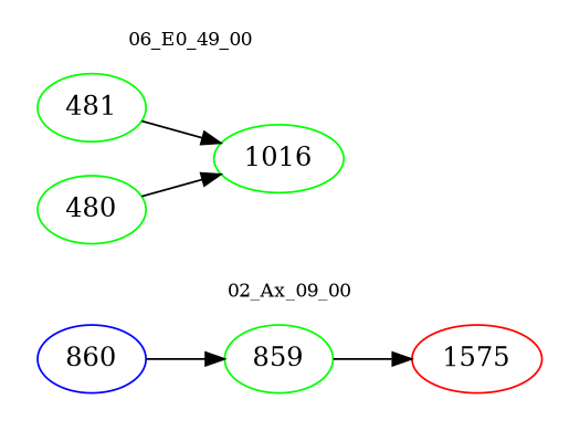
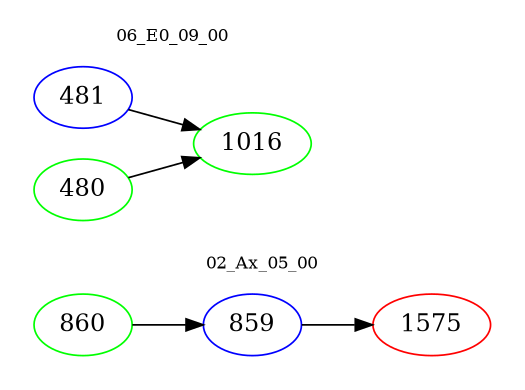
  digraph {
    rankdir=LR
    node [color=green]
    edge [color=black]
-   n1 [color=blue label=860]
-   n2 [label=859]
+   n1 [label=860]
+   n2 [color=blue label=859]
    n3 [color=red label=1575]
-   n4 [label=481]
+   n4 [color=blue label=481]
    n5 [label=480]
    n6 [label=1016]
    subgraph cluster_1 {
      color=white
      fontsize=10
-     label="02_Ax_09_00"
+     label="02_Ax_05_00"
      n1
      n2
      n3
    }
    subgraph cluster_2 {
      color=white
      fontsize=10
-     label="06_E0_49_00"
+     label="06_E0_09_00"
      n4
      n5
      n6
    }
    n1 -> n2
    n2 -> n3
    n4 -> n6
    n5 -> n6
  }
